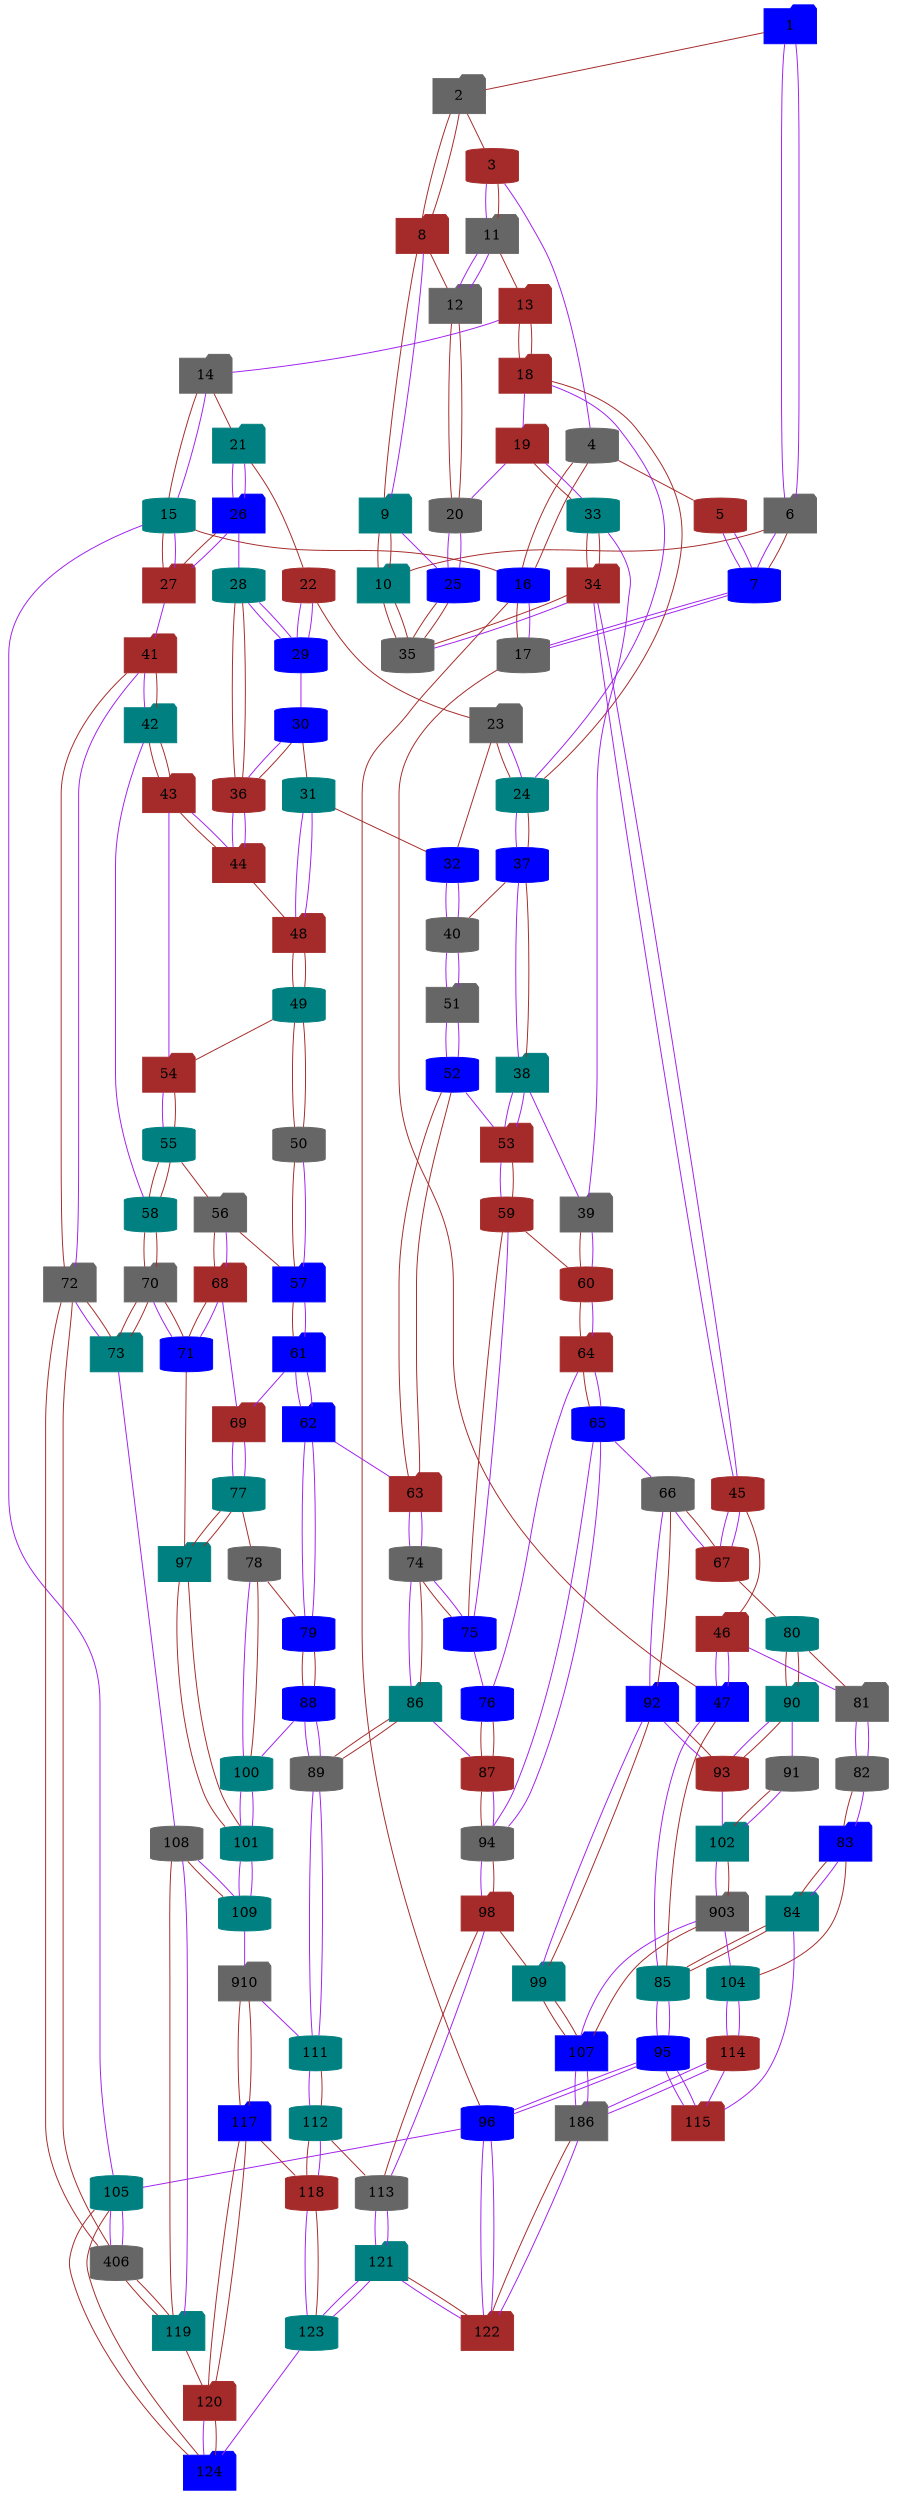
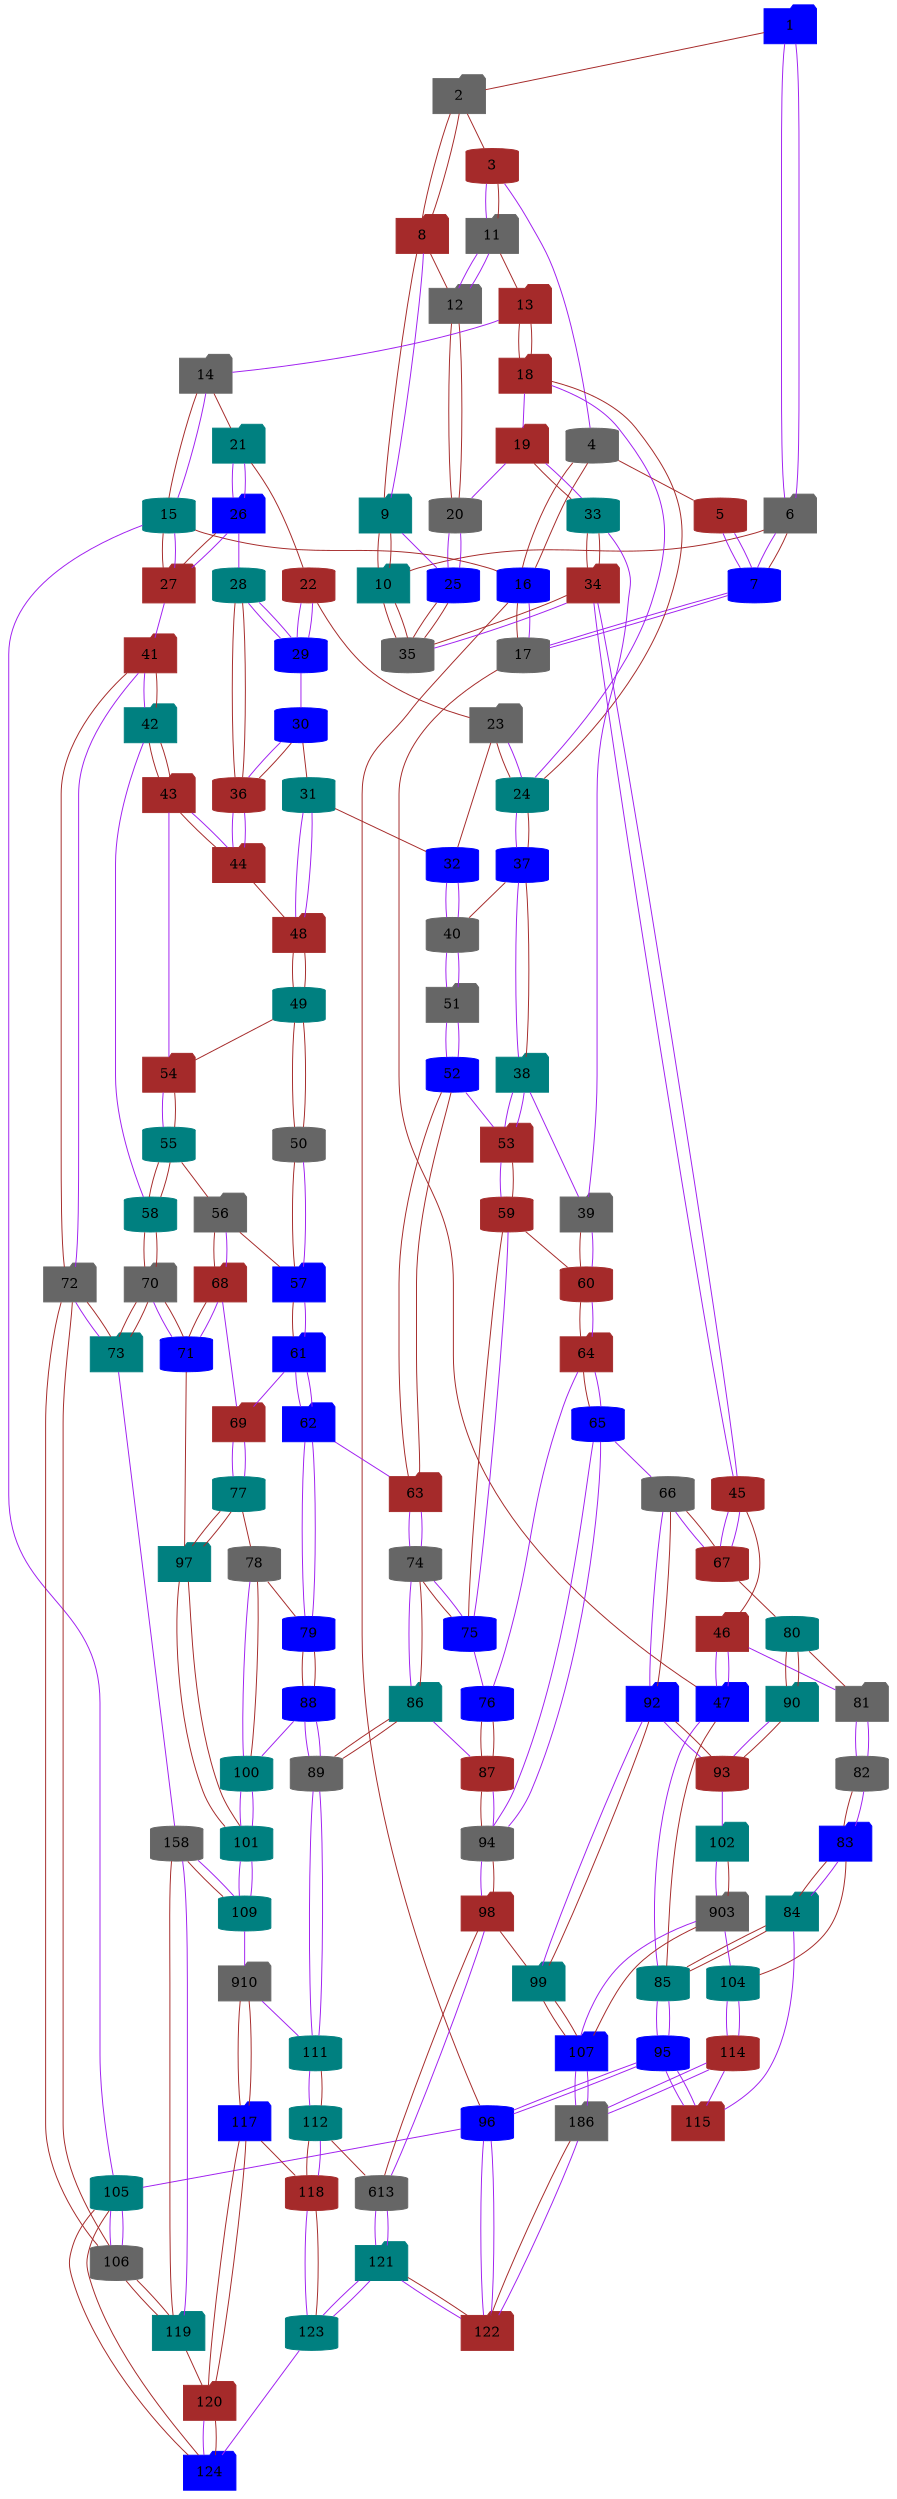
  graph {
    node [color=brown shape=cylinder style=filled]
    edge [color=purple]
    1 [color=blue shape=folder]
    2 [color=gray40 shape=folder]
    6 [color=gray40 shape=folder]
    3
    8 [shape=folder]
    7 [color=blue]
    10 [color=teal shape=folder]
    4 [color=gray40]
    11 [color=gray40 shape=folder]
    9 [color=teal shape=folder]
    12 [color=gray40 shape=folder]
    5
    16 [color=blue]
    13 [shape=folder]
    17 [color=gray40]
    96 [color=blue]
    35 [color=gray40]
    47 [color=blue shape=folder]
    25 [color=blue]
    20 [color=gray40]
    14 [color=gray40 shape=folder]
    18 [shape=folder]
    15 [color=teal]
    21 [color=teal shape=folder]
    19 [shape=folder]
    24 [color=teal]
    27 [shape=folder]
    105 [color=teal]
    22
    26 [color=blue shape=folder]
    41 [shape=folder]
-   106 [color=gray40 label=406]
+   106 [color=gray40]
    124 [color=blue shape=folder]
    122 [shape=folder]
    85 [color=teal]
    33 [color=teal]
    37 [color=blue]
    34 [shape=folder]
    39 [color=gray40 shape=folder]
    23 [color=gray40 shape=folder]
    29 [color=blue]
    28 [color=teal]
    32 [color=blue]
    30 [color=blue]
    40 [color=gray40]
    38 [color=teal shape=folder]
    36
    42 [color=teal shape=folder]
    72 [color=gray40 shape=folder]
    44 [shape=folder]
    31 [color=teal]
    48 [shape=folder]
    49 [color=teal]
    51 [color=gray40 shape=folder]
    45
    60
    46 [shape=folder]
    67
    53 [shape=folder]
    59
    64 [shape=folder]
    52 [color=blue]
    43 [shape=folder]
    58 [color=teal]
    73 [color=teal shape=folder]
    54 [shape=folder]
    70 [color=gray40 shape=folder]
    55 [color=teal]
    81 [color=gray40 shape=folder]
    80 [color=teal]
    82 [color=gray40]
    95 [color=blue]
    50 [color=gray40]
    57 [color=blue shape=folder]
    61 [color=blue shape=folder]
    63 [shape=folder]
    74 [color=gray40]
    75 [color=blue]
    56 [color=gray40 shape=folder]
    68 [shape=folder]
    69 [shape=folder]
    71 [color=blue]
    62 [color=blue shape=folder]
    76 [color=blue]
    65 [color=blue]
    79 [color=blue]
    77 [color=teal]
    88 [color=blue]
    86 [color=teal shape=folder]
    66 [color=gray40]
    94 [color=gray40]
    87
    92 [color=blue shape=folder]
    98 [shape=folder]
    93
    99 [color=teal shape=folder]
    90 [color=teal shape=folder]
    97 [color=teal shape=folder]
    78 [color=gray40]
-   108 [color=gray40]
+   108 [color=gray40 label=158]
    101 [color=teal]
    119 [color=teal shape=folder]
    109 [color=teal]
    89 [color=gray40]
    100 [color=teal]
-   91 [color=gray40]
    83 [color=blue shape=folder]
    84 [color=teal shape=folder]
    104 [color=teal]
    102 [color=teal shape=folder]
    115 [shape=folder]
    114
    111 [color=teal]
    112 [color=teal]
    n115 [color=gray40 label=903 shape=folder]
    107 [color=blue shape=folder]
-   113 [color=gray40]
+   113 [color=gray40 label=613]
    121 [color=teal shape=folder]
    n119 [color=gray40 label=186 shape=folder]
    n120 [color=gray40 label=910 shape=folder]
    120 [shape=folder]
    117 [color=blue shape=folder]
    118
    123 [color=teal]
    1 -- 2 [color=brown]
    1 -- 6
    1 -- 6
    2 -- 3 [color=brown]
    2 -- 8 [color=brown]
    2 -- 8 [color=brown]
    6 -- 7
    6 -- 7 [color=brown]
    6 -- 10 [color=brown]
    3 -- 4
    3 -- 11
    3 -- 11 [color=brown]
    8 -- 9 [color=brown]
    8 -- 9
    8 -- 12 [color=brown]
    7 -- 17
    7 -- 17
    10 -- 35 [color=brown]
    10 -- 35 [color=brown]
    4 -- 5 [color=brown]
    4 -- 16 [color=brown]
    4 -- 16 [color=brown]
    11 -- 12
    11 -- 12
    11 -- 13 [color=brown]
    9 -- 10 [color=brown]
    9 -- 10 [color=brown]
    9 -- 25
    12 -- 20 [color=brown]
    12 -- 20 [color=brown]
    5 -- 7
    5 -- 7
    16 -- 17 [color=brown]
    16 -- 17
    16 -- 96 [color=brown]
    13 -- 14
    13 -- 18 [color=brown]
    13 -- 18 [color=brown]
    17 -- 47 [color=brown]
    96 -- 105
    96 -- 122
    96 -- 122
    47 -- 85
    47 -- 85 [color=brown]
    25 -- 35 [color=brown]
    25 -- 35 [color=brown]
    20 -- 25
    20 -- 25
    14 -- 15 [color=brown]
    14 -- 15
    14 -- 21 [color=brown]
    18 -- 19
    18 -- 24
    18 -- 24 [color=brown]
    15 -- 16 [color=brown]
    15 -- 27 [color=brown]
    15 -- 27
    15 -- 105
    21 -- 22 [color=brown]
    21 -- 26
    21 -- 26
    19 -- 20
    19 -- 33 [color=brown]
    19 -- 33
    24 -- 37
    24 -- 37 [color=brown]
    27 -- 41
    105 -- 106
    105 -- 106
    105 -- 124 [color=brown]
    105 -- 124 [color=brown]
    22 -- 23 [color=brown]
    22 -- 29
    22 -- 29
    26 -- 27 [color=brown]
    26 -- 27
    26 -- 28
    41 -- 42
    41 -- 42 [color=brown]
    41 -- 72 [color=brown]
    41 -- 72
    106 -- 119 [color=brown]
    106 -- 119 [color=brown]
    85 -- 95
    85 -- 95
    33 -- 34 [color=brown]
    33 -- 34 [color=brown]
    33 -- 39
    37 -- 40 [color=brown]
    37 -- 38
    37 -- 38 [color=brown]
    34 -- 35 [color=brown]
    34 -- 35
    34 -- 45
    34 -- 45
    39 -- 60 [color=brown]
    39 -- 60
    23 -- 24 [color=brown]
    23 -- 24
    23 -- 32 [color=brown]
    29 -- 30
    28 -- 29
    28 -- 29
    28 -- 36 [color=brown]
    28 -- 36 [color=brown]
    32 -- 40
    32 -- 40
    30 -- 36
    30 -- 36 [color=brown]
    30 -- 31 [color=brown]
    40 -- 51
    40 -- 51
    38 -- 39
    38 -- 53
    38 -- 53
    36 -- 44
    36 -- 44
    42 -- 43 [color=brown]
    42 -- 43 [color=brown]
    42 -- 58
    72 -- 106 [color=brown]
    72 -- 106 [color=brown]
    72 -- 73
    72 -- 73 [color=brown]
    44 -- 48 [color=brown]
    31 -- 32 [color=brown]
    31 -- 48
    31 -- 48
    48 -- 49 [color=brown]
    48 -- 49 [color=brown]
    49 -- 54 [color=brown]
    49 -- 50 [color=brown]
    49 -- 50 [color=brown]
    51 -- 52
    51 -- 52
    45 -- 46 [color=brown]
    45 -- 67
    45 -- 67
    60 -- 64 [color=brown]
    60 -- 64
    46 -- 47
    46 -- 47
    46 -- 81
    67 -- 80 [color=brown]
    53 -- 59
    53 -- 59 [color=brown]
    59 -- 60 [color=brown]
    59 -- 75 [color=brown]
    59 -- 75
    64 -- 76
    64 -- 65 [color=brown]
    64 -- 65
    52 -- 53
    52 -- 63 [color=brown]
    52 -- 63 [color=brown]
    43 -- 44 [color=brown]
    43 -- 44
    43 -- 54
    58 -- 70 [color=brown]
    58 -- 70 [color=brown]
    73 -- 108
    54 -- 55
    54 -- 55 [color=brown]
    70 -- 73 [color=brown]
    70 -- 73 [color=brown]
    70 -- 71
    70 -- 71 [color=brown]
    55 -- 58 [color=brown]
    55 -- 58 [color=brown]
    55 -- 56 [color=brown]
    81 -- 82
    81 -- 82
    80 -- 81 [color=brown]
    80 -- 90 [color=brown]
    80 -- 90 [color=brown]
    82 -- 83 [color=brown]
    82 -- 83
    95 -- 96
    95 -- 96
    95 -- 115
    95 -- 115
    50 -- 57 [color=brown]
    50 -- 57
    57 -- 61 [color=brown]
    57 -- 61
    61 -- 69
    61 -- 62
    61 -- 62
    63 -- 74
    63 -- 74
    74 -- 75 [color=brown]
    74 -- 75
    74 -- 86
    74 -- 86 [color=brown]
    75 -- 76
    56 -- 57 [color=brown]
    56 -- 68 [color=brown]
    56 -- 68
    68 -- 69
    68 -- 71 [color=brown]
    68 -- 71
    69 -- 77
    69 -- 77
    71 -- 97 [color=brown]
    62 -- 63
    62 -- 79
    62 -- 79
    76 -- 87 [color=brown]
    76 -- 87 [color=brown]
    65 -- 66
    65 -- 94
    65 -- 94
    79 -- 88 [color=brown]
    79 -- 88 [color=brown]
    77 -- 97 [color=brown]
    77 -- 97 [color=brown]
    77 -- 78 [color=brown]
    88 -- 89
    88 -- 89
    88 -- 100
    86 -- 87
    86 -- 89 [color=brown]
    86 -- 89 [color=brown]
    66 -- 67
    66 -- 67 [color=brown]
    66 -- 92
    66 -- 92 [color=brown]
    94 -- 98
    94 -- 98 [color=brown]
    87 -- 94 [color=brown]
    87 -- 94
    92 -- 93
    92 -- 93 [color=brown]
    92 -- 99
    92 -- 99 [color=brown]
    98 -- 99 [color=brown]
    98 -- 113 [color=brown]
    98 -- 113
    93 -- 102
    99 -- 107 [color=brown]
    99 -- 107 [color=brown]
    90 -- 93
    90 -- 93 [color=brown]
-   90 -- 91
    97 -- 101 [color=brown]
    97 -- 101 [color=brown]
    78 -- 79 [color=brown]
    78 -- 100
    78 -- 100 [color=brown]
    108 -- 119 [color=brown]
    108 -- 119
    108 -- 109 [color=brown]
    108 -- 109
    101 -- 109
    101 -- 109
    119 -- 120 [color=brown]
    109 -- n120
    89 -- 111
    89 -- 111
    100 -- 101
    100 -- 101
-   91 -- 102 [color=brown]
-   91 -- 102
    83 -- 84 [color=brown]
    83 -- 84
    83 -- 104 [color=brown]
    84 -- 85 [color=brown]
    84 -- 85 [color=brown]
    84 -- 115
    104 -- 114
    104 -- 114
    102 -- n115
    102 -- n115 [color=brown]
    114 -- 115
    114 -- n119
    114 -- n119
    111 -- 112
    111 -- 112 [color=brown]
    112 -- 113 [color=brown]
    112 -- 118 [color=brown]
    112 -- 118
    n115 -- 104
    n115 -- 107
    n115 -- 107 [color=brown]
    107 -- n119
    107 -- n119
    113 -- 121
    113 -- 121
    121 -- 122
    121 -- 122 [color=brown]
    121 -- 123
    121 -- 123
    n119 -- 122 [color=brown]
    n119 -- 122
    n120 -- 111
    n120 -- 117 [color=brown]
    n120 -- 117 [color=brown]
    120 -- 124
    120 -- 124 [color=brown]
    117 -- 120 [color=brown]
    117 -- 120 [color=brown]
    117 -- 118 [color=brown]
    118 -- 123
    118 -- 123 [color=brown]
    123 -- 124
  }
